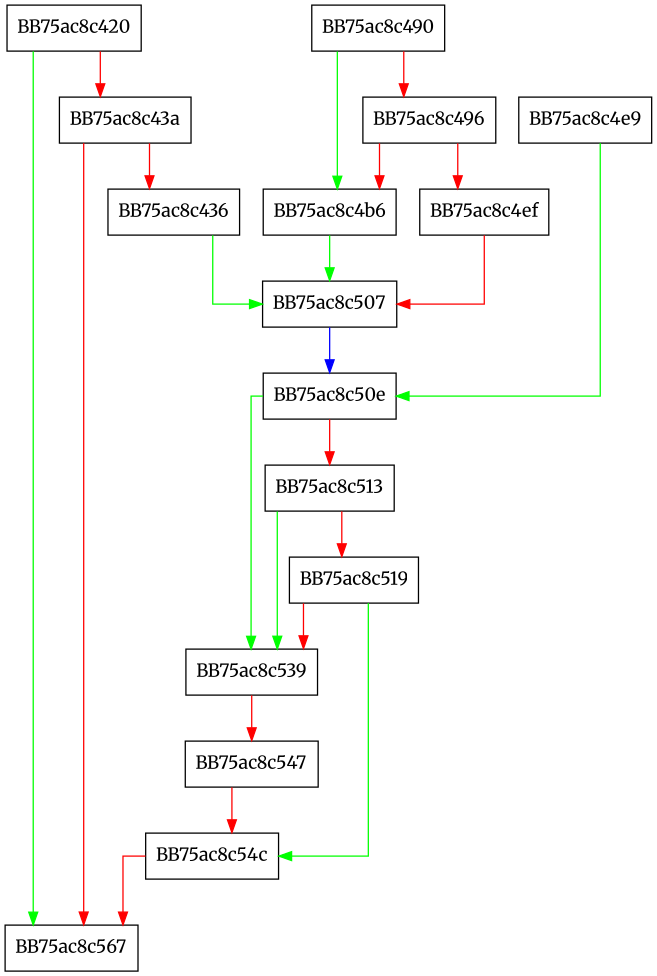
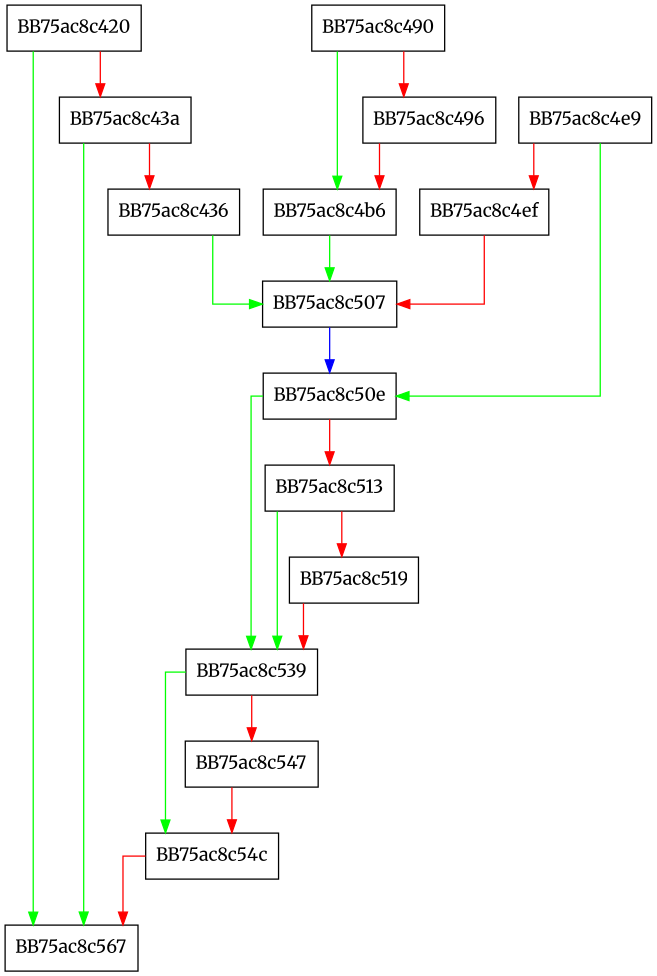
  digraph {
    fontname=Merriweather
    splines=ortho
    node [fontname=Merriweather shape=box]
    edge [color=red fontname=Merriweather]
    BB75ac8c420
    BB75ac8c567
    BB75ac8c43a
    n4 [label=BB75ac8c436]
    BB75ac8c507
    BB75ac8c50e
    BB75ac8c539
    BB75ac8c513
    BB75ac8c4b6
    BB75ac8c490
    BB75ac8c496
    BB75ac8c54c
    BB75ac8c547
    BB75ac8c4e9
    BB75ac8c4ef
    BB75ac8c519
    BB75ac8c420 -> BB75ac8c567 [color=green]
    BB75ac8c420 -> BB75ac8c43a
-   BB75ac8c43a -> BB75ac8c567
+   BB75ac8c43a -> BB75ac8c567 [color=green]
    BB75ac8c43a -> n4
    n4 -> BB75ac8c507 [color=green]
    BB75ac8c507 -> BB75ac8c50e [color=blue]
    BB75ac8c50e -> BB75ac8c539 [color=green]
    BB75ac8c50e -> BB75ac8c513
-   BB75ac8c519 -> BB75ac8c54c [color=green]
+   BB75ac8c539 -> BB75ac8c54c [color=green]
    BB75ac8c539 -> BB75ac8c547
    BB75ac8c513 -> BB75ac8c539 [color=green]
    BB75ac8c513 -> BB75ac8c519
    BB75ac8c4b6 -> BB75ac8c507 [color=green]
    BB75ac8c490 -> BB75ac8c4b6 [color=green]
    BB75ac8c490 -> BB75ac8c496
    BB75ac8c496 -> BB75ac8c4b6
    BB75ac8c54c -> BB75ac8c567
    BB75ac8c547 -> BB75ac8c54c
    BB75ac8c4e9 -> BB75ac8c50e [color=green]
-   BB75ac8c496 -> BB75ac8c4ef
+   BB75ac8c4e9 -> BB75ac8c4ef
    BB75ac8c4ef -> BB75ac8c507
    BB75ac8c519 -> BB75ac8c539
  }
